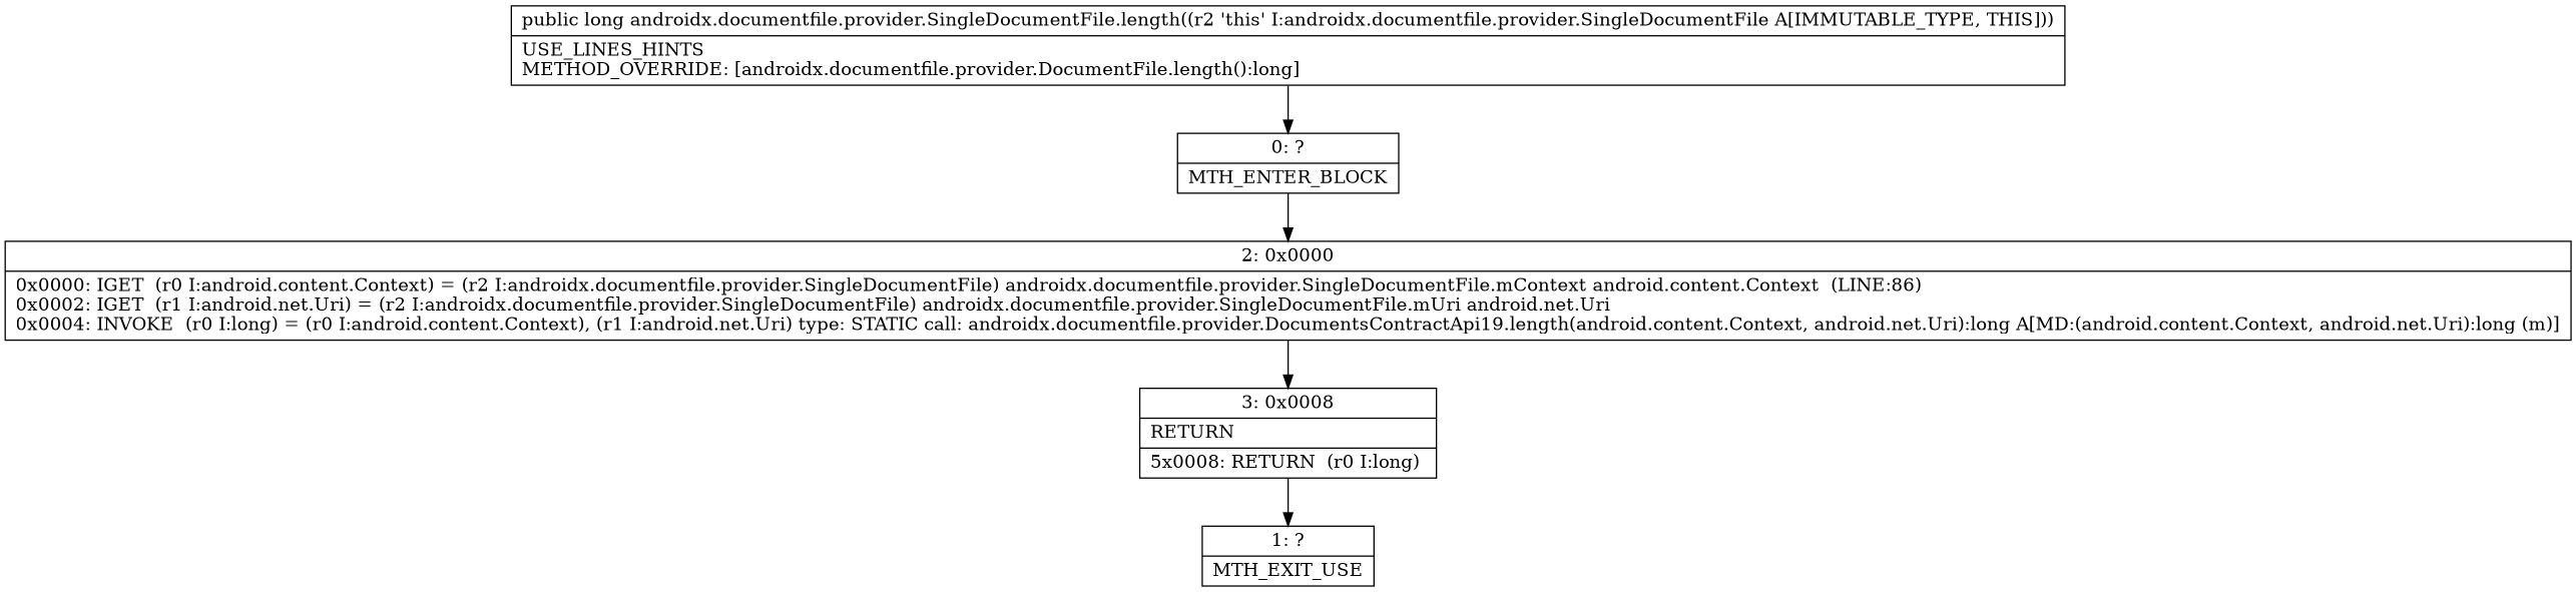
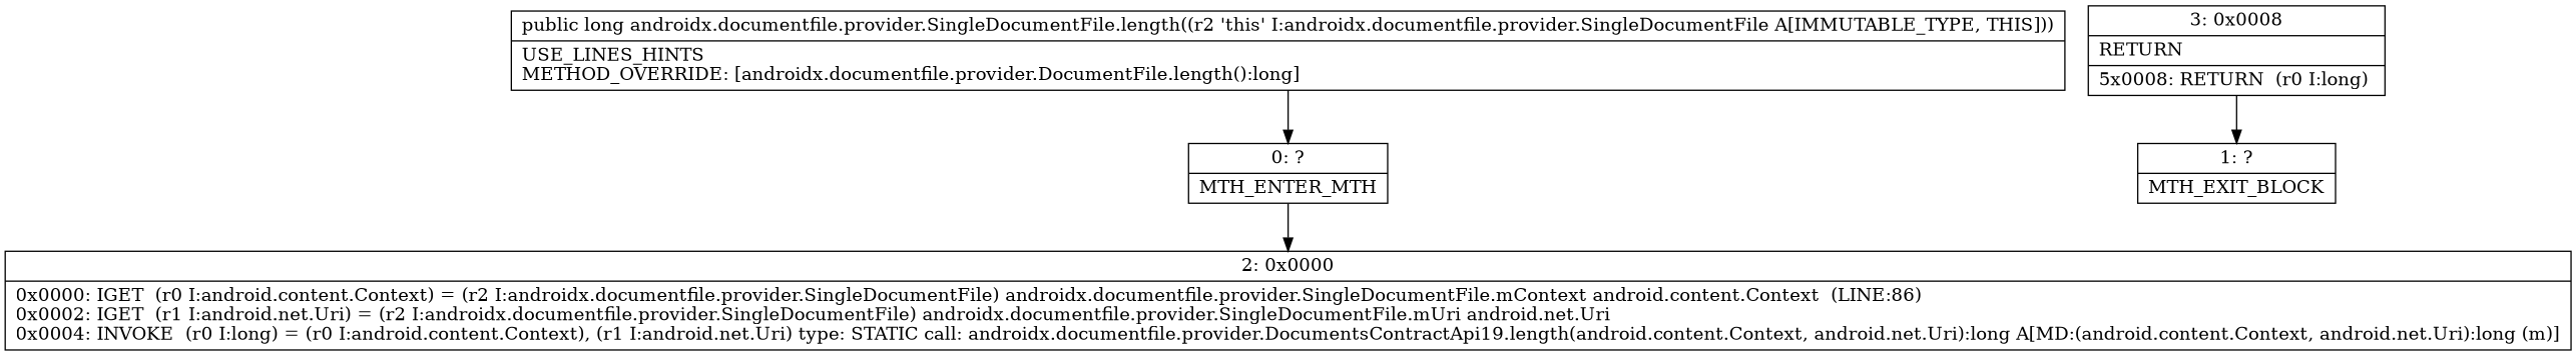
  digraph {
    node [shape=record]
-   n1 [label="{0\:\ ?|MTH_ENTER_BLOCK\l}"]
+   n1 [label="{0\:\ ?|MTH_ENTER_MTH\l}"]
    n2 [label="{2\:\ 0x0000|0x0000: IGET  (r0 I:android.content.Context) = (r2 I:androidx.documentfile.provider.SingleDocumentFile) androidx.documentfile.provider.SingleDocumentFile.mContext android.content.Context  (LINE:86)\l0x0002: IGET  (r1 I:android.net.Uri) = (r2 I:androidx.documentfile.provider.SingleDocumentFile) androidx.documentfile.provider.SingleDocumentFile.mUri android.net.Uri \l0x0004: INVOKE  (r0 I:long) = (r0 I:android.content.Context), (r1 I:android.net.Uri) type: STATIC call: androidx.documentfile.provider.DocumentsContractApi19.length(android.content.Context, android.net.Uri):long A[MD:(android.content.Context, android.net.Uri):long (m)]\l}"]
    n3 [label="{3\:\ 0x0008|RETURN\l|5x0008: RETURN  (r0 I:long) \l}"]
-   n4 [label="{1\:\ ?|MTH_EXIT_USE\l}"]
+   n4 [label="{1\:\ ?|MTH_EXIT_BLOCK\l}"]
    n5 [label="{public long androidx.documentfile.provider.SingleDocumentFile.length((r2 'this' I:androidx.documentfile.provider.SingleDocumentFile A[IMMUTABLE_TYPE, THIS]))  | USE_LINES_HINTS\lMETHOD_OVERRIDE: [androidx.documentfile.provider.DocumentFile.length():long]\l}"]
    n1 -> n2
-   n2 -> n3
    n3 -> n4
    n5 -> n1
  }
